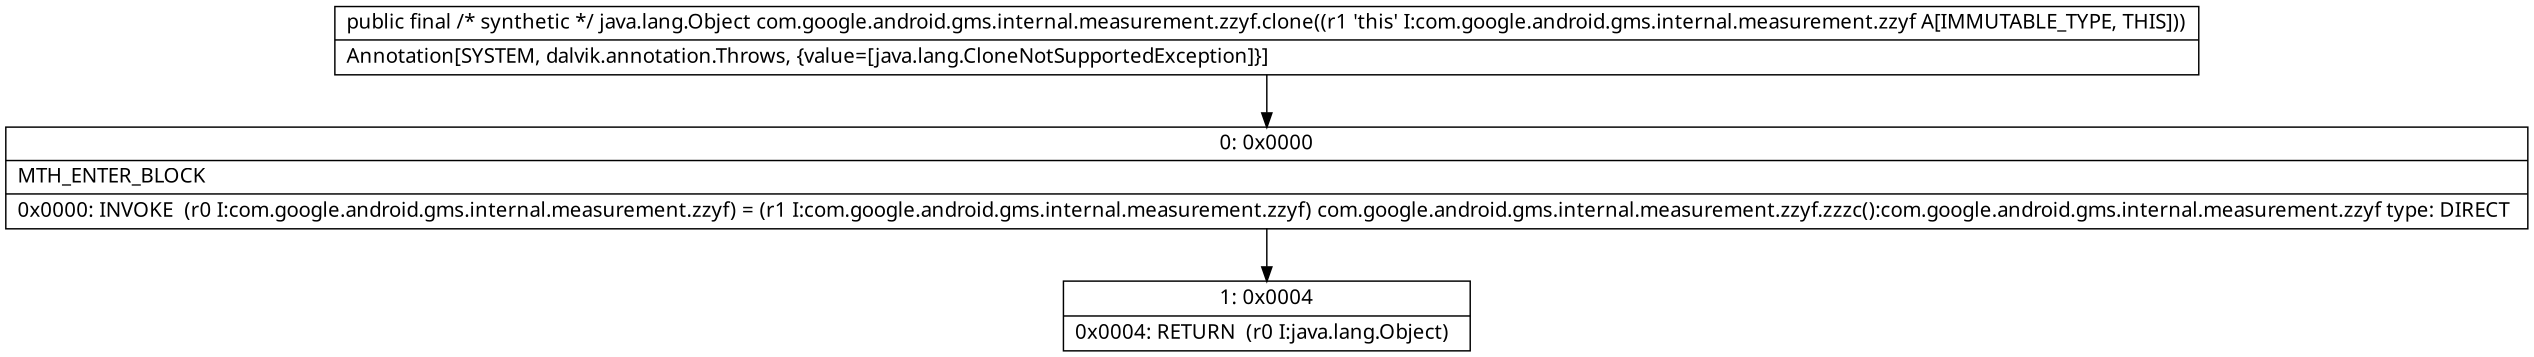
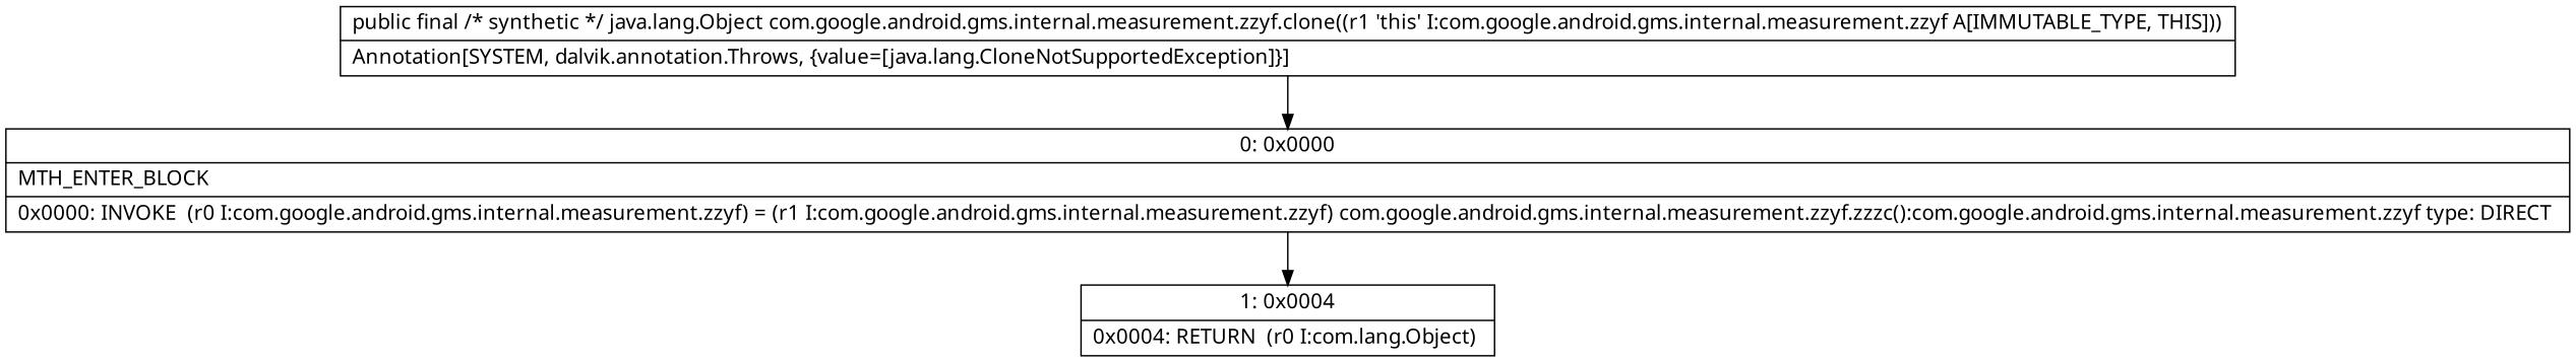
  digraph {
    fontname="Noto Sans"
    node [shape=record fontname="Noto Sans"]
    edge [fontname="Noto Sans"]
    n1 [label="{0\:\ 0x0000|MTH_ENTER_BLOCK\l|0x0000: INVOKE  (r0 I:com.google.android.gms.internal.measurement.zzyf) = (r1 I:com.google.android.gms.internal.measurement.zzyf) com.google.android.gms.internal.measurement.zzyf.zzzc():com.google.android.gms.internal.measurement.zzyf type: DIRECT \l}"]
-   n2 [label="{1\:\ 0x0004|0x0004: RETURN  (r0 I:java.lang.Object) \l}"]
+   n2 [label="{1\:\ 0x0004|0x0004: RETURN  (r0 I:com.lang.Object) \l}"]
    n3 [label="{public final \/* synthetic *\/ java.lang.Object com.google.android.gms.internal.measurement.zzyf.clone((r1 'this' I:com.google.android.gms.internal.measurement.zzyf A[IMMUTABLE_TYPE, THIS]))  | Annotation[SYSTEM, dalvik.annotation.Throws, \{value=[java.lang.CloneNotSupportedException]\}]\l}"]
    n1 -> n2
    n3 -> n1
  }
